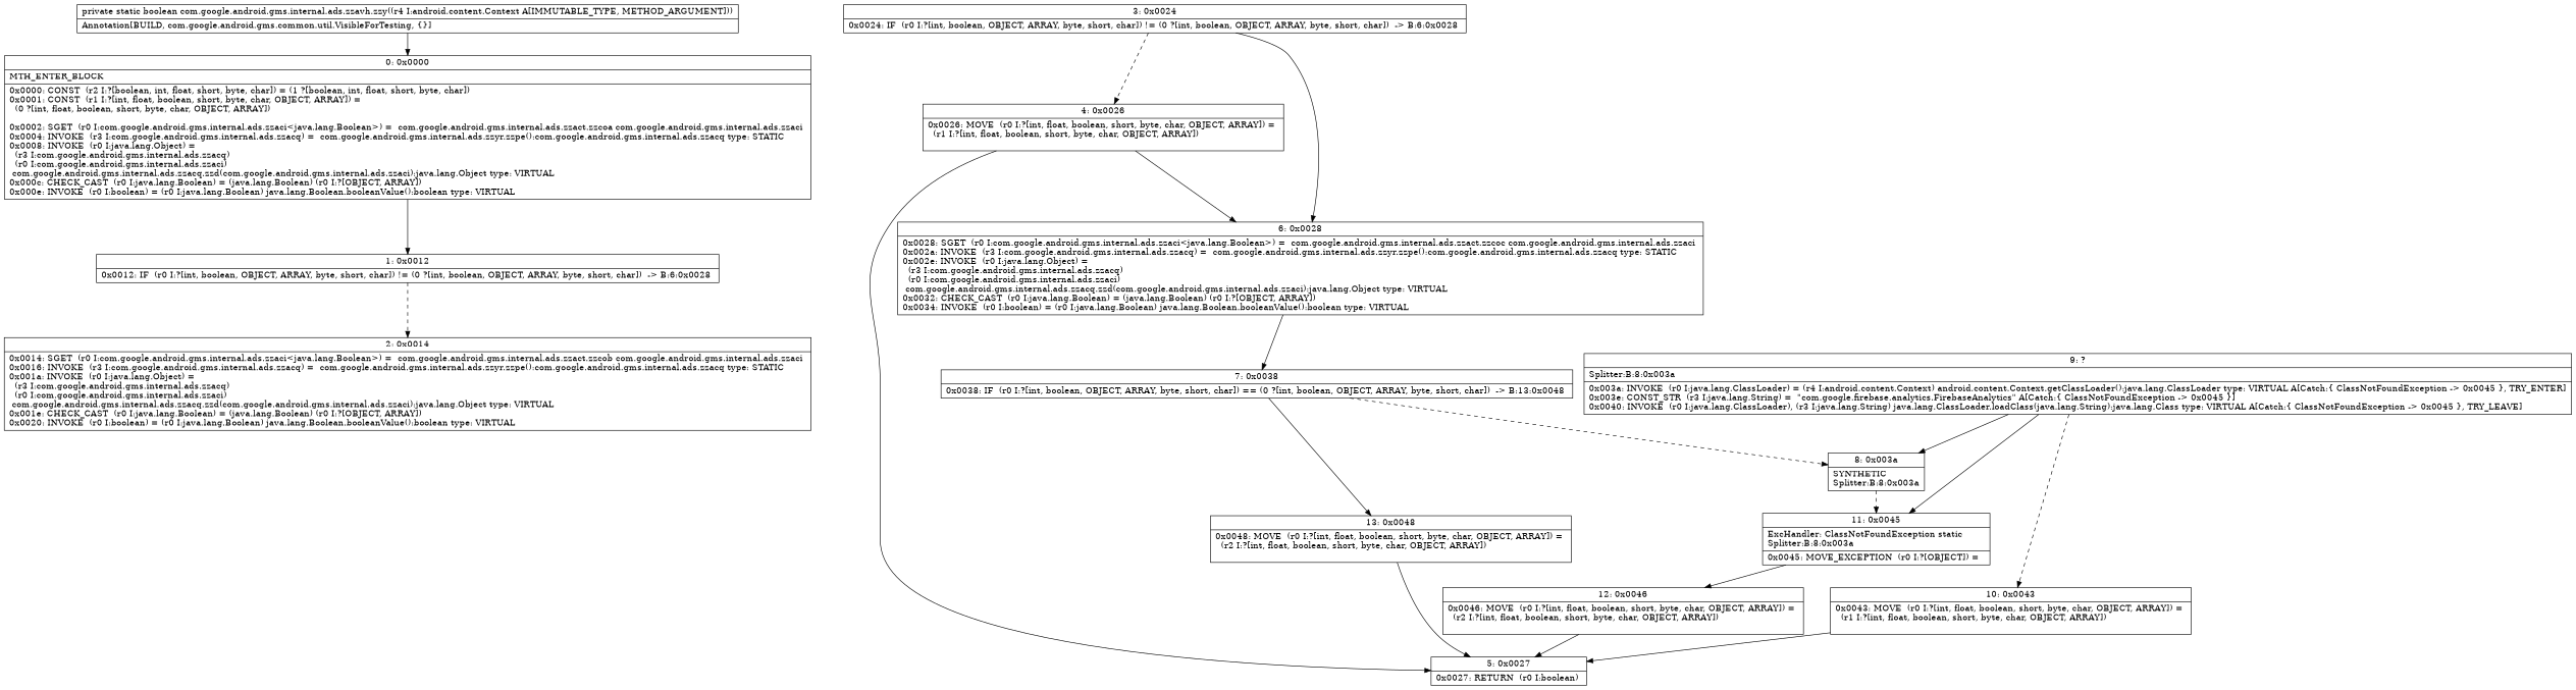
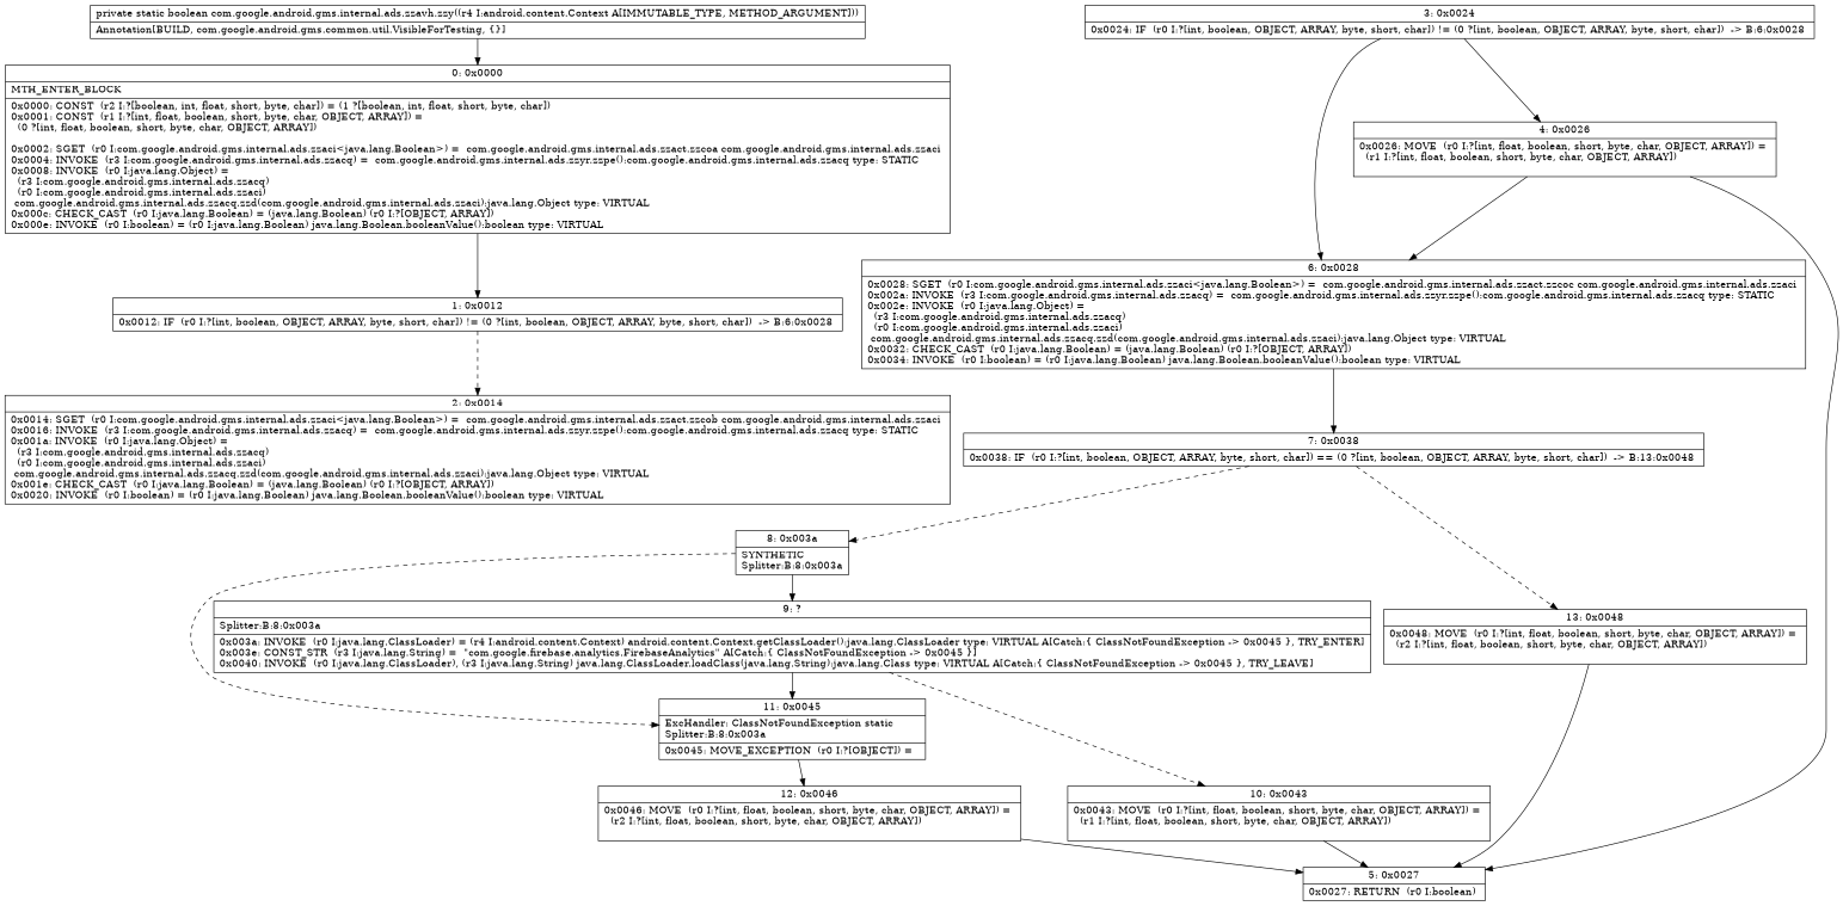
  digraph {
    node [shape=record]
    n1 [label="{0\:\ 0x0000|MTH_ENTER_BLOCK\l|0x0000: CONST  (r2 I:?[boolean, int, float, short, byte, char]) = (1 ?[boolean, int, float, short, byte, char]) \l0x0001: CONST  (r1 I:?[int, float, boolean, short, byte, char, OBJECT, ARRAY]) = \l  (0 ?[int, float, boolean, short, byte, char, OBJECT, ARRAY])\l \l0x0002: SGET  (r0 I:com.google.android.gms.internal.ads.zzaci\<java.lang.Boolean\>) =  com.google.android.gms.internal.ads.zzact.zzcoa com.google.android.gms.internal.ads.zzaci \l0x0004: INVOKE  (r3 I:com.google.android.gms.internal.ads.zzacq) =  com.google.android.gms.internal.ads.zzyr.zzpe():com.google.android.gms.internal.ads.zzacq type: STATIC \l0x0008: INVOKE  (r0 I:java.lang.Object) = \l  (r3 I:com.google.android.gms.internal.ads.zzacq)\l  (r0 I:com.google.android.gms.internal.ads.zzaci)\l com.google.android.gms.internal.ads.zzacq.zzd(com.google.android.gms.internal.ads.zzaci):java.lang.Object type: VIRTUAL \l0x000c: CHECK_CAST  (r0 I:java.lang.Boolean) = (java.lang.Boolean) (r0 I:?[OBJECT, ARRAY]) \l0x000e: INVOKE  (r0 I:boolean) = (r0 I:java.lang.Boolean) java.lang.Boolean.booleanValue():boolean type: VIRTUAL \l}"]
    n2 [label="{1\:\ 0x0012|0x0012: IF  (r0 I:?[int, boolean, OBJECT, ARRAY, byte, short, char]) != (0 ?[int, boolean, OBJECT, ARRAY, byte, short, char])  \-\> B:6:0x0028 \l}"]
    n3 [label="{2\:\ 0x0014|0x0014: SGET  (r0 I:com.google.android.gms.internal.ads.zzaci\<java.lang.Boolean\>) =  com.google.android.gms.internal.ads.zzact.zzcob com.google.android.gms.internal.ads.zzaci \l0x0016: INVOKE  (r3 I:com.google.android.gms.internal.ads.zzacq) =  com.google.android.gms.internal.ads.zzyr.zzpe():com.google.android.gms.internal.ads.zzacq type: STATIC \l0x001a: INVOKE  (r0 I:java.lang.Object) = \l  (r3 I:com.google.android.gms.internal.ads.zzacq)\l  (r0 I:com.google.android.gms.internal.ads.zzaci)\l com.google.android.gms.internal.ads.zzacq.zzd(com.google.android.gms.internal.ads.zzaci):java.lang.Object type: VIRTUAL \l0x001e: CHECK_CAST  (r0 I:java.lang.Boolean) = (java.lang.Boolean) (r0 I:?[OBJECT, ARRAY]) \l0x0020: INVOKE  (r0 I:boolean) = (r0 I:java.lang.Boolean) java.lang.Boolean.booleanValue():boolean type: VIRTUAL \l}"]
    n4 [label="{6\:\ 0x0028|0x0028: SGET  (r0 I:com.google.android.gms.internal.ads.zzaci\<java.lang.Boolean\>) =  com.google.android.gms.internal.ads.zzact.zzcoc com.google.android.gms.internal.ads.zzaci \l0x002a: INVOKE  (r3 I:com.google.android.gms.internal.ads.zzacq) =  com.google.android.gms.internal.ads.zzyr.zzpe():com.google.android.gms.internal.ads.zzacq type: STATIC \l0x002e: INVOKE  (r0 I:java.lang.Object) = \l  (r3 I:com.google.android.gms.internal.ads.zzacq)\l  (r0 I:com.google.android.gms.internal.ads.zzaci)\l com.google.android.gms.internal.ads.zzacq.zzd(com.google.android.gms.internal.ads.zzaci):java.lang.Object type: VIRTUAL \l0x0032: CHECK_CAST  (r0 I:java.lang.Boolean) = (java.lang.Boolean) (r0 I:?[OBJECT, ARRAY]) \l0x0034: INVOKE  (r0 I:boolean) = (r0 I:java.lang.Boolean) java.lang.Boolean.booleanValue():boolean type: VIRTUAL \l}"]
    n5 [label="{7\:\ 0x0038|0x0038: IF  (r0 I:?[int, boolean, OBJECT, ARRAY, byte, short, char]) == (0 ?[int, boolean, OBJECT, ARRAY, byte, short, char])  \-\> B:13:0x0048 \l}"]
    n6 [label="{3\:\ 0x0024|0x0024: IF  (r0 I:?[int, boolean, OBJECT, ARRAY, byte, short, char]) != (0 ?[int, boolean, OBJECT, ARRAY, byte, short, char])  \-\> B:6:0x0028 \l}"]
    n7 [label="{4\:\ 0x0026|0x0026: MOVE  (r0 I:?[int, float, boolean, short, byte, char, OBJECT, ARRAY]) = \l  (r1 I:?[int, float, boolean, short, byte, char, OBJECT, ARRAY])\l \l}"]
    n8 [label="{5\:\ 0x0027|0x0027: RETURN  (r0 I:boolean) \l}"]
    n9 [label="{8\:\ 0x003a|SYNTHETIC\lSplitter:B:8:0x003a\l}"]
    n10 [label="{13\:\ 0x0048|0x0048: MOVE  (r0 I:?[int, float, boolean, short, byte, char, OBJECT, ARRAY]) = \l  (r2 I:?[int, float, boolean, short, byte, char, OBJECT, ARRAY])\l \l}"]
    n11 [label="{9\:\ ?|Splitter:B:8:0x003a\l|0x003a: INVOKE  (r0 I:java.lang.ClassLoader) = (r4 I:android.content.Context) android.content.Context.getClassLoader():java.lang.ClassLoader type: VIRTUAL A[Catch:\{ ClassNotFoundException \-\> 0x0045 \}, TRY_ENTER]\l0x003e: CONST_STR  (r3 I:java.lang.String) =  \"com.google.firebase.analytics.FirebaseAnalytics\" A[Catch:\{ ClassNotFoundException \-\> 0x0045 \}]\l0x0040: INVOKE  (r0 I:java.lang.ClassLoader), (r3 I:java.lang.String) java.lang.ClassLoader.loadClass(java.lang.String):java.lang.Class type: VIRTUAL A[Catch:\{ ClassNotFoundException \-\> 0x0045 \}, TRY_LEAVE]\l}"]
    n12 [label="{11\:\ 0x0045|ExcHandler: ClassNotFoundException static\lSplitter:B:8:0x003a\l|0x0045: MOVE_EXCEPTION  (r0 I:?[OBJECT]) =  \l}"]
    n13 [label="{10\:\ 0x0043|0x0043: MOVE  (r0 I:?[int, float, boolean, short, byte, char, OBJECT, ARRAY]) = \l  (r1 I:?[int, float, boolean, short, byte, char, OBJECT, ARRAY])\l \l}"]
    n14 [label="{12\:\ 0x0046|0x0046: MOVE  (r0 I:?[int, float, boolean, short, byte, char, OBJECT, ARRAY]) = \l  (r2 I:?[int, float, boolean, short, byte, char, OBJECT, ARRAY])\l \l}"]
    n15 [label="{private static boolean com.google.android.gms.internal.ads.zzavh.zzy((r4 I:android.content.Context A[IMMUTABLE_TYPE, METHOD_ARGUMENT]))  | Annotation[BUILD, com.google.android.gms.common.util.VisibleForTesting, \{\}]\l}"]
    n1 -> n2
    n2 -> n3 [style=dashed]
    n4 -> n5
    n5 -> n9 [style=dashed]
-   n5 -> n10
+   n5 -> n10 [style=dashed]
    n6 -> n4
-   n6 -> n7 [style=dashed]
+   n6 -> n7 [style=solid]
    n7 -> n4
    n7 -> n8
-   n11 -> n9
+   n9 -> n11
    n9 -> n12 [style=dashed]
    n10 -> n8
    n11 -> n12
    n11 -> n13 [style=dashed]
    n12 -> n14
    n13 -> n8
    n14 -> n8
    n15 -> n1
  }
